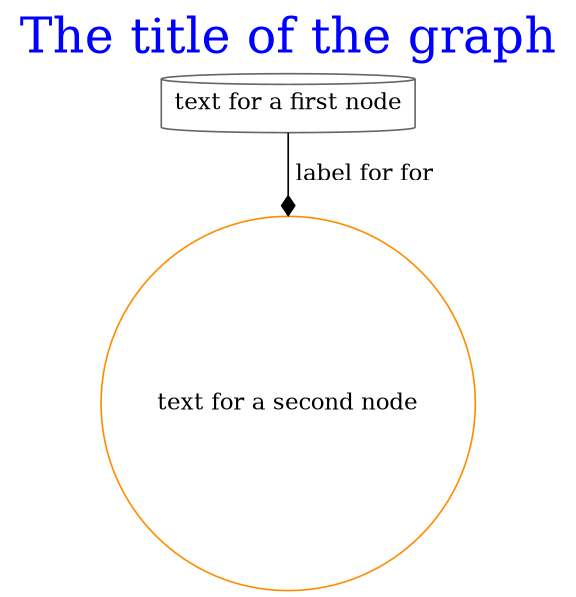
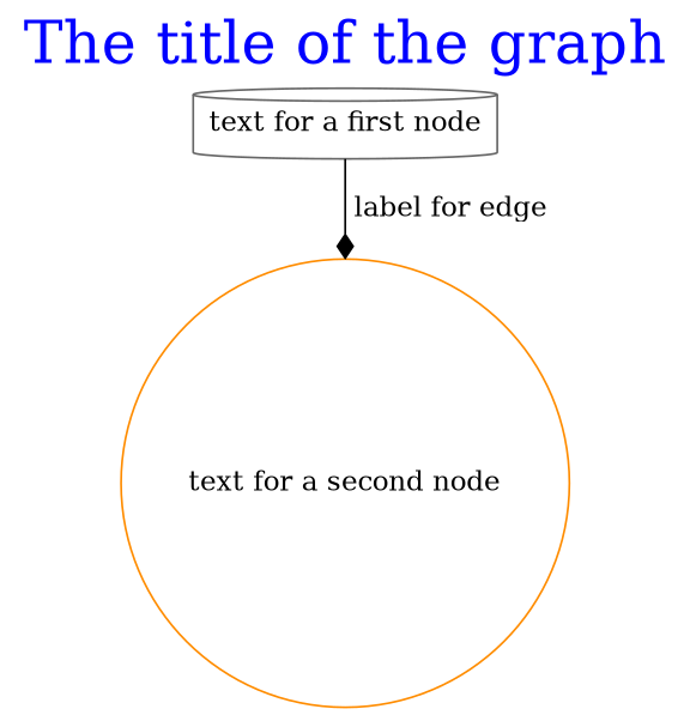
  digraph {
    fontcolor=blue
    fontsize=30
    label="The title of the graph"
    labelloc=t
    n1 [label="text for a first node" shape=cylinder color=gray40]
    n2 [label="text for a second node" shape=circle color=darkorange]
-   n1 -> n2 [label=" label for for" style=solid arrowhead=diamond]
+   n1 -> n2 [label=" label for edge" style=solid arrowhead=diamond]
  }
